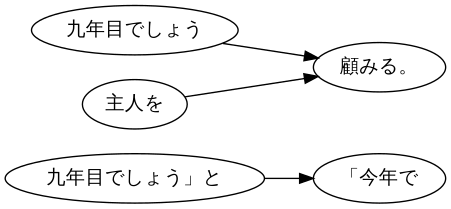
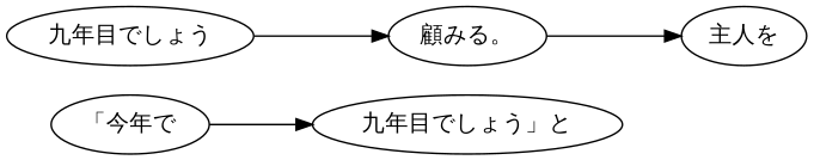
  digraph {
    rankdir=LR
    n1 [label="「今年で"]
    n2 [label="九年目でしょう」と"]
    n3 [label="顧みる。"]
    n4 [label="九年目でしょう"]
    n5 [label="主人を"]
-   n2 -> n1
+   n1 -> n2
    n4 -> n3
-   n5 -> n3
+   n3 -> n5
  }
